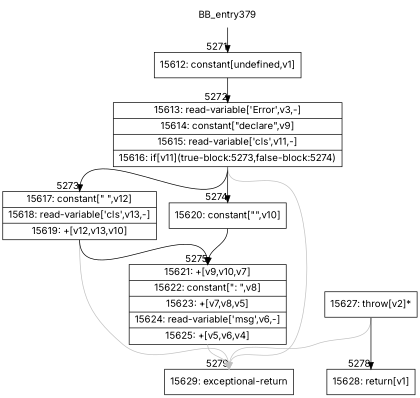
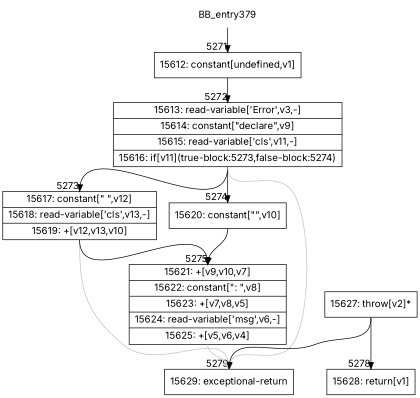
  digraph {
    fontname=Inter
    rankdir=TD
    node [fontname=Inter shape=record]
    edge [fontname=Inter headport=n tailport=s]
    n1 [label=BB_entry379 shape=none]
    n2 [label="{15612: constant[undefined,v1]}"]
    n3 [label="{15613: read-variable['Error',v3,-]|15614: constant[\"declare\",v9]|15615: read-variable['cls',v11,-]|15616: if[v11](true-block:5273,false-block:5274)}"]
    n4 [label="{15617: constant[\" \",v12]|15618: read-variable['cls',v13,-]|15619: +[v12,v13,v10]}"]
    n5 [label="{15620: constant[\"\",v10]}"]
    n6 [label="{15629: exceptional-return}"]
    n7 [label="{15621: +[v9,v10,v7]|15622: constant[\": \",v8]|15623: +[v7,v8,v5]|15624: read-variable['msg',v6,-]|15625: +[v5,v6,v4]}"]
    n8 [label="{15627: throw[v2]*}"]
    n9 [label="{15628: return[v1]}"]
    n1 -> n2 [headlabel="    5271"]
    n2 -> n3 [headlabel="      5272"]
    n3 -> n4 [headlabel="      5273"]
    n3 -> n5 [headlabel="      5274"]
    n3 -> n6 [color=gray headlabel="      5279"]
    n4 -> n6 [color=gray]
    n4 -> n7 [headlabel="      5275"]
    n5 -> n7
    n7 -> n6 [color=gray]
-   n8 -> n6 [color=gray]
+   n8 -> n6 [color=black]
    n8 -> n9 [headlabel="      5278"]
  }
